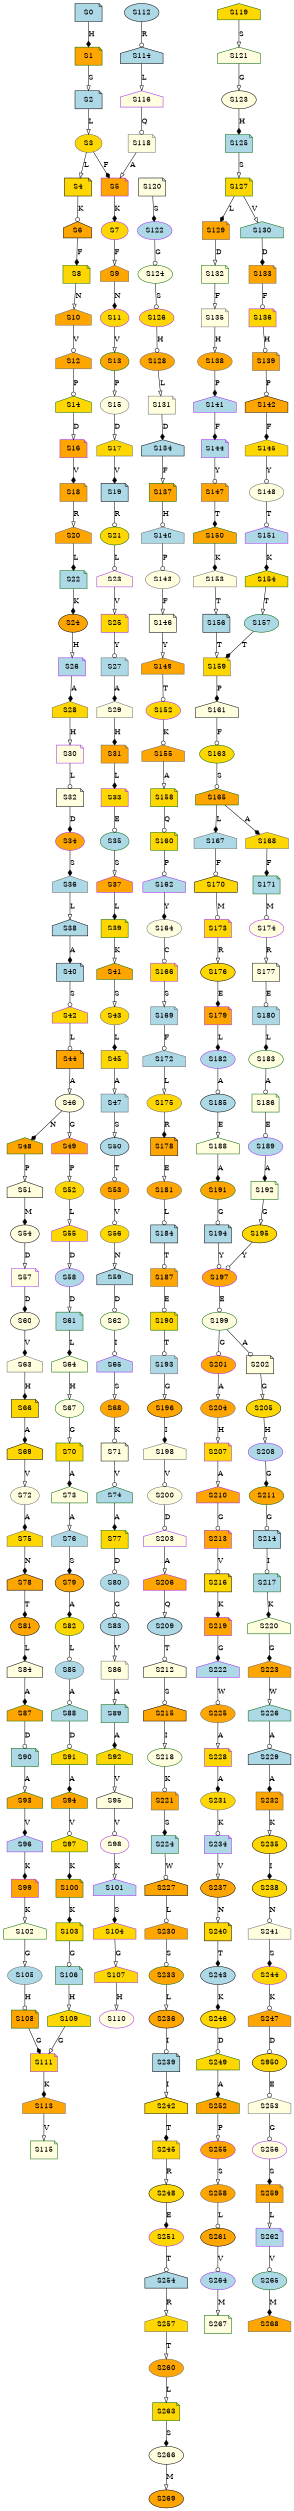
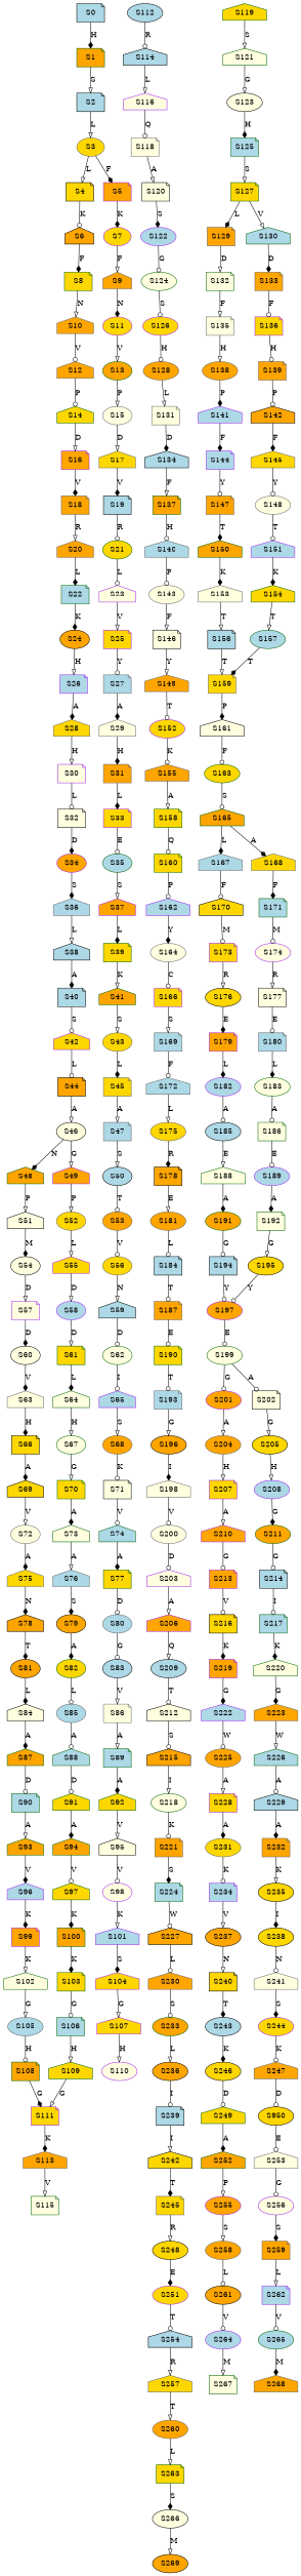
  strict digraph {
    node [color=gray40 fillcolor=orange shape=note style=filled]
    edge [arrowhead=onormal]
    S0 [color=black fillcolor=lightblue]
    S1 [color=darkgreen]
    S2 [color=black fillcolor=lightblue]
    S3 [fillcolor=gold shape=ellipse]
    S4 [color=black fillcolor=gold]
    S5 [color=purple]
    S6 [color=black shape=house]
    S7 [color=purple fillcolor=gold shape=ellipse]
    S8 [color=darkgreen fillcolor=gold]
    S9 [shape=house]
    S10 [shape=house]
    S11 [color=purple fillcolor=gold shape=ellipse]
    S12 [shape=house]
    S13 [color=darkgreen shape=ellipse]
    S14 [color=darkgreen fillcolor=gold shape=house]
    S15 [fillcolor=lightyellow shape=ellipse]
    S16 [color=purple]
    S17 [fillcolor=gold shape=house]
    S18
    S19 [color=black fillcolor=lightblue]
    S20 [shape=house]
    S21 [color=darkgreen fillcolor=gold shape=ellipse]
    S22 [color=darkgreen fillcolor=lightblue]
    S23 [color=purple fillcolor=lightyellow shape=house]
    S24 [color=black shape=ellipse]
    S25 [color=purple fillcolor=gold]
    S26 [color=purple fillcolor=lightblue]
    S27 [fillcolor=lightblue]
    S28 [fillcolor=gold shape=house]
    S29 [fillcolor=lightyellow shape=house]
    S30 [color=purple fillcolor=lightyellow]
    S31
    S32 [color=black fillcolor=lightyellow]
    S33 [color=purple fillcolor=gold]
    S34 [color=purple shape=ellipse]
    S35 [color=darkgreen fillcolor=lightblue shape=ellipse]
    S36 [fillcolor=lightblue shape=house]
    S37 [color=purple shape=house]
    S38 [color=black fillcolor=lightblue shape=house]
    S39 [color=darkgreen fillcolor=gold]
    S40 [color=black fillcolor=lightblue]
    S41 [color=darkgreen shape=house]
    S42 [color=purple fillcolor=gold shape=house]
    S43 [fillcolor=gold shape=ellipse]
    S44 [color=black]
    S45 [fillcolor=gold]
    S46 [color=black fillcolor=lightyellow shape=ellipse]
    S47 [fillcolor=lightblue]
    S48 [color=darkgreen shape=house]
    S49 [color=purple shape=house]
    S50 [color=black fillcolor=lightblue shape=ellipse]
    S51 [color=black fillcolor=lightyellow shape=house]
    S52 [fillcolor=gold shape=ellipse]
    S53 [shape=ellipse]
    S54 [color=black fillcolor=lightyellow shape=ellipse]
    S55 [color=purple fillcolor=gold shape=house]
    S56 [fillcolor=gold shape=ellipse]
    S57 [color=purple fillcolor=lightyellow]
    S58 [color=purple fillcolor=lightblue shape=ellipse]
    S59 [color=black fillcolor=lightblue shape=house]
    S60 [color=black fillcolor=lightyellow shape=ellipse]
-   S61 [color=darkgreen fillcolor=lightblue]
+   S61 [color=darkgreen fillcolor=gold]
    S62 [color=darkgreen fillcolor=lightyellow shape=ellipse]
    S63 [fillcolor=lightyellow shape=house]
    S64 [color=darkgreen fillcolor=lightyellow shape=house]
    S65 [color=purple fillcolor=lightblue shape=house]
    S66 [color=black fillcolor=gold]
    S67 [color=darkgreen fillcolor=lightyellow shape=ellipse]
    S68 [shape=ellipse]
    S69 [color=black fillcolor=gold shape=house]
    S70 [color=darkgreen fillcolor=gold]
    S71 [color=black fillcolor=lightyellow]
    S72 [fillcolor=lightyellow shape=ellipse]
    S73 [color=darkgreen fillcolor=lightyellow shape=house]
    S74 [color=darkgreen fillcolor=lightblue shape=house]
    S75 [fillcolor=gold shape=house]
    S76 [fillcolor=lightblue shape=house]
    S77 [color=darkgreen fillcolor=gold]
    S78 [color=black shape=house]
    S79 [color=black shape=ellipse]
    S80 [fillcolor=lightblue shape=ellipse]
    S81 [color=black shape=ellipse]
    S82 [color=darkgreen fillcolor=gold shape=ellipse]
    S83 [color=black fillcolor=lightblue shape=ellipse]
    S84 [color=black fillcolor=lightyellow shape=house]
    S85 [fillcolor=lightblue shape=ellipse]
    S86 [fillcolor=lightyellow]
    S87 [color=darkgreen shape=house]
    S88 [color=darkgreen fillcolor=lightblue shape=house]
    S89 [color=darkgreen fillcolor=lightblue]
    S90 [color=darkgreen fillcolor=lightblue]
    S91 [color=darkgreen fillcolor=gold shape=house]
    S92 [color=darkgreen fillcolor=gold shape=house]
    S93 [color=darkgreen shape=house]
    S94 [color=darkgreen shape=house]
    S95 [color=black fillcolor=lightyellow shape=house]
    S96 [color=purple fillcolor=lightblue shape=house]
    S97 [color=darkgreen fillcolor=gold shape=house]
    S98 [color=purple fillcolor=lightyellow shape=ellipse]
    S99 [color=purple]
    S100 [color=darkgreen]
    S101 [color=purple fillcolor=lightblue shape=house]
    S102 [color=darkgreen fillcolor=lightyellow shape=house]
    S103 [color=darkgreen fillcolor=gold]
    S104 [color=purple fillcolor=gold shape=house]
    S105 [fillcolor=lightblue shape=ellipse]
    S106 [color=darkgreen fillcolor=lightblue]
    S107 [color=purple fillcolor=gold shape=house]
    S108 [color=darkgreen]
    S109 [color=darkgreen fillcolor=gold shape=house]
    S110 [color=purple fillcolor=lightyellow shape=ellipse]
    S111 [color=purple fillcolor=gold]
    S113 [shape=house]
    S112 [color=black fillcolor=lightblue shape=ellipse]
    S114 [color=black fillcolor=lightblue shape=house]
    S115 [color=darkgreen fillcolor=lightyellow]
    S116 [color=purple fillcolor=lightyellow shape=house]
    S118 [fillcolor=lightyellow]
    S120 [color=black fillcolor=lightyellow]
    S119 [color=darkgreen fillcolor=gold shape=house]
    S121 [color=darkgreen fillcolor=lightyellow shape=house]
    S122 [color=purple fillcolor=lightblue shape=ellipse]
    S123 [color=black fillcolor=lightyellow shape=ellipse]
    S124 [color=darkgreen fillcolor=lightyellow shape=ellipse]
    S125 [color=darkgreen fillcolor=lightblue]
    S126 [color=purple fillcolor=gold shape=ellipse]
    S127 [color=darkgreen fillcolor=gold]
    S128 [shape=ellipse]
    S129
    S130 [color=darkgreen fillcolor=lightblue shape=house]
    S131 [fillcolor=lightyellow]
    S132 [color=darkgreen fillcolor=lightyellow]
    S133
    S134 [color=black fillcolor=lightblue shape=house]
    S135 [fillcolor=lightyellow]
    S136 [color=purple fillcolor=gold]
    S137 [color=darkgreen]
    S138 [shape=ellipse]
    S139
    S140 [fillcolor=lightblue shape=house]
    S141 [color=purple fillcolor=lightblue shape=house]
    S142 [color=black shape=house]
    S143 [fillcolor=lightyellow shape=ellipse]
    S144 [color=purple fillcolor=lightblue]
    S145 [fillcolor=gold shape=house]
    S146 [color=black fillcolor=lightyellow]
    S147
    S148 [fillcolor=lightyellow shape=ellipse]
    S149 [shape=house]
    S150 [color=darkgreen shape=house]
    S151 [color=purple fillcolor=lightblue shape=house]
    S152 [color=purple fillcolor=gold shape=ellipse]
    S153 [fillcolor=lightyellow shape=house]
    S154 [color=darkgreen fillcolor=gold shape=house]
    S155 [shape=house]
    S156 [color=black fillcolor=lightblue]
    S157 [color=darkgreen fillcolor=lightblue shape=ellipse]
    S158 [color=darkgreen fillcolor=gold]
    S159 [fillcolor=gold]
    S160 [color=darkgreen fillcolor=gold]
    S161 [color=black fillcolor=lightyellow shape=house]
    S162 [color=purple fillcolor=lightblue shape=house]
    S163 [color=darkgreen fillcolor=gold shape=ellipse]
    S164 [fillcolor=lightyellow shape=ellipse]
    S165 [color=darkgreen shape=house]
    S166 [color=purple fillcolor=gold]
    S167 [fillcolor=lightblue shape=house]
    S168 [fillcolor=gold shape=house]
    S169 [fillcolor=lightblue]
    S170 [color=black fillcolor=gold shape=house]
    S171 [color=darkgreen fillcolor=lightblue]
    S172 [fillcolor=lightblue shape=house]
    S173 [color=purple fillcolor=gold]
    S174 [color=purple fillcolor=lightyellow shape=ellipse]
    S175 [fillcolor=gold shape=ellipse]
    S176 [color=black fillcolor=gold shape=ellipse]
    S177 [color=black fillcolor=lightyellow]
    S178 [color=black]
    S179 [color=purple]
    S180 [fillcolor=lightblue]
    S181 [shape=ellipse]
    S182 [color=purple fillcolor=lightblue shape=ellipse]
    S183 [color=darkgreen fillcolor=lightyellow shape=ellipse]
    S184 [color=black fillcolor=lightblue]
    S185 [color=black fillcolor=lightblue shape=ellipse]
    S186 [color=darkgreen fillcolor=lightyellow]
    S187
    S188 [color=darkgreen fillcolor=lightyellow shape=house]
    S189 [color=purple fillcolor=lightblue shape=ellipse]
    S190 [color=darkgreen fillcolor=gold]
    S191 [color=darkgreen shape=ellipse]
    S192 [color=darkgreen fillcolor=lightyellow]
    S193 [fillcolor=lightblue]
    S194 [color=black fillcolor=lightblue]
    S195 [color=black fillcolor=gold shape=ellipse]
    S196 [color=black shape=ellipse]
    S197 [color=purple shape=ellipse]
    S198 [fillcolor=lightyellow shape=house]
    S199 [color=darkgreen fillcolor=lightyellow shape=ellipse]
    S200 [fillcolor=lightyellow shape=ellipse]
    S201 [color=purple shape=ellipse]
    S202 [color=black fillcolor=lightyellow]
    S203 [color=purple fillcolor=lightyellow shape=house]
    S204 [shape=ellipse]
    S205 [color=black fillcolor=gold shape=ellipse]
    S206 [color=purple shape=house]
    S207 [color=purple fillcolor=gold]
    S208 [color=purple fillcolor=lightblue shape=ellipse]
    S209 [color=black fillcolor=lightblue shape=ellipse]
    S210 [color=purple shape=house]
    S211 [color=darkgreen shape=ellipse]
    S212 [color=black fillcolor=lightyellow shape=house]
    S213 [color=purple]
    S214 [color=black fillcolor=lightblue]
    S215 [color=black shape=house]
    S216 [color=black fillcolor=gold]
    S217 [color=darkgreen fillcolor=lightblue]
    S218 [color=darkgreen fillcolor=lightyellow shape=ellipse]
    S219 [color=purple]
    S220 [color=darkgreen fillcolor=lightyellow shape=house]
    S221
    S222 [color=purple fillcolor=lightblue shape=house]
    S223 [shape=house]
    S224 [color=darkgreen fillcolor=lightblue]
    S225 [shape=ellipse]
    S226 [color=darkgreen fillcolor=lightblue shape=house]
    S227 [color=black shape=house]
    S228 [color=purple fillcolor=gold]
    S229 [color=black fillcolor=lightblue shape=house]
    S230 [shape=house]
    S231 [fillcolor=gold shape=ellipse]
    S232
    S233 [color=darkgreen shape=ellipse]
    S234 [color=purple fillcolor=lightblue]
    S235 [color=black fillcolor=gold shape=ellipse]
    S236 [color=black shape=ellipse]
    S237 [color=black shape=ellipse]
    S238 [color=black fillcolor=gold shape=ellipse]
    S239 [color=black fillcolor=lightblue]
    S240 [color=black fillcolor=gold]
    S241 [fillcolor=lightyellow shape=house]
    S242 [color=black fillcolor=gold shape=house]
    S243 [color=black fillcolor=lightblue shape=ellipse]
    S244 [color=purple fillcolor=gold shape=ellipse]
    S245 [fillcolor=gold]
    S246 [color=black fillcolor=gold shape=ellipse]
    S247 [shape=house]
    S248 [color=black fillcolor=gold shape=ellipse]
    S249 [color=darkgreen fillcolor=gold shape=house]
    n250 [color=black fillcolor=gold label=S950 shape=ellipse]
    S251 [color=purple fillcolor=gold shape=ellipse]
    S252 [color=darkgreen shape=house]
    S253 [fillcolor=lightyellow shape=house]
    S254 [color=black fillcolor=lightblue shape=house]
    S255 [color=purple shape=ellipse]
    S256 [color=purple fillcolor=lightyellow shape=ellipse]
    S257 [fillcolor=gold shape=house]
    S258 [shape=ellipse]
    S259
    S260 [shape=ellipse]
    S261 [color=black shape=ellipse]
    S262 [color=purple fillcolor=lightblue]
    S263 [color=darkgreen fillcolor=gold]
    S264 [color=purple fillcolor=lightblue shape=ellipse]
    S265 [color=darkgreen fillcolor=lightblue shape=ellipse]
    S266 [color=black fillcolor=lightyellow shape=ellipse]
    S267 [color=darkgreen fillcolor=lightyellow]
    S268 [shape=house]
    S269 [color=black shape=ellipse]
    S0 -> S1 [arrowhead=diamond label=H]
    S1 -> S2 [label=S]
    S2 -> S3 [label=L]
    S3 -> S4 [label=L]
    S3 -> S5 [arrowhead=diamond label=F]
    S4 -> S6 [arrowhead=odot label=K]
    S5 -> S7 [arrowhead=diamond label=K]
    S6 -> S8 [arrowhead=diamond label=F]
    S7 -> S9 [label=F]
    S8 -> S10 [label=N]
    S9 -> S11 [arrowhead=diamond label=N]
    S10 -> S12 [arrowhead=odot label=V]
    S11 -> S13 [label=V]
    S12 -> S14 [arrowhead=odot label=P]
    S13 -> S15 [label=P]
    S14 -> S16 [label=D]
    S15 -> S17 [label=D]
    S16 -> S18 [arrowhead=diamond label=V]
    S17 -> S19 [arrowhead=diamond label=V]
    S18 -> S20 [label=R]
    S19 -> S21 [arrowhead=odot label=R]
    S20 -> S22 [arrowhead=diamond label=L]
    S21 -> S23 [arrowhead=odot label=L]
    S22 -> S24 [arrowhead=diamond label=K]
    S23 -> S25 [label=V]
    S24 -> S26 [label=H]
    S25 -> S27 [arrowhead=odot label=Y]
    S26 -> S28 [arrowhead=diamond label=A]
    S27 -> S29 [arrowhead=diamond label=A]
    S28 -> S30 [label=H]
    S29 -> S31 [arrowhead=diamond label=H]
    S30 -> S32 [arrowhead=odot label=L]
    S31 -> S33 [arrowhead=diamond label=L]
    S32 -> S34 [arrowhead=diamond label=D]
    S33 -> S35 [arrowhead=odot label=E]
    S34 -> S36 [arrowhead=diamond label=S]
    S35 -> S37 [label=S]
    S36 -> S38 [label=L]
    S37 -> S39 [arrowhead=diamond label=L]
    S38 -> S40 [arrowhead=diamond label=A]
    S39 -> S41 [label=K]
    S40 -> S42 [arrowhead=odot label=S]
    S41 -> S43 [label=S]
    S42 -> S44 [arrowhead=odot label=L]
    S43 -> S45 [arrowhead=diamond label=L]
    S44 -> S46 [label=A]
    S45 -> S47 [label=A]
    S46 -> S48 [arrowhead=diamond label=N]
    S46 -> S49 [label=G]
    S47 -> S50 [label=S]
    S48 -> S51 [label=P]
    S49 -> S52 [label=P]
    S50 -> S53 [arrowhead=odot label=T]
    S51 -> S54 [arrowhead=diamond label=M]
    S52 -> S55 [label=L]
    S53 -> S56 [arrowhead=odot label=V]
    S54 -> S57 [label=D]
    S55 -> S58 [label=D]
    S56 -> S59 [label=N]
    S57 -> S60 [arrowhead=diamond label=D]
    S58 -> S61 [label=D]
    S59 -> S62 [arrowhead=odot label=D]
    S60 -> S63 [arrowhead=diamond label=V]
    S61 -> S64 [arrowhead=diamond label=L]
    S62 -> S65 [arrowhead=odot label=I]
    S63 -> S66 [arrowhead=diamond label=H]
    S64 -> S67 [label=H]
    S65 -> S68 [label=S]
    S66 -> S69 [arrowhead=diamond label=A]
    S67 -> S70 [label=G]
    S68 -> S71 [arrowhead=odot label=K]
    S69 -> S72 [label=V]
    S70 -> S73 [arrowhead=diamond label=A]
    S71 -> S74 [arrowhead=odot label=V]
    S72 -> S75 [arrowhead=diamond label=A]
    S73 -> S76 [label=A]
    S74 -> S77 [arrowhead=diamond label=A]
    S75 -> S78 [arrowhead=diamond label=N]
    S76 -> S79 [arrowhead=diamond label=S]
    S77 -> S80 [arrowhead=odot label=D]
    S78 -> S81 [arrowhead=diamond label=T]
    S79 -> S82 [arrowhead=diamond label=A]
    S80 -> S83 [arrowhead=odot label=G]
    S81 -> S84 [arrowhead=diamond label=L]
    S82 -> S85 [arrowhead=odot label=L]
    S83 -> S86 [label=V]
    S84 -> S87 [arrowhead=diamond label=A]
    S85 -> S88 [arrowhead=odot label=A]
    S86 -> S89 [label=A]
    S87 -> S90 [arrowhead=odot label=D]
    S88 -> S91 [arrowhead=odot label=D]
    S89 -> S92 [arrowhead=diamond label=A]
    S90 -> S93 [label=A]
    S91 -> S94 [arrowhead=diamond label=A]
    S92 -> S95 [label=V]
    S93 -> S96 [arrowhead=diamond label=V]
    S94 -> S97 [arrowhead=odot label=V]
    S95 -> S98 [arrowhead=odot label=V]
    S96 -> S99 [arrowhead=diamond label=K]
    S97 -> S100 [arrowhead=diamond label=K]
    S98 -> S101 [label=K]
    S99 -> S102 [label=K]
    S100 -> S103 [arrowhead=diamond label=K]
    S101 -> S104 [arrowhead=diamond label=S]
    S102 -> S105 [label=G]
    S103 -> S106 [arrowhead=odot label=G]
    S104 -> S107 [label=G]
    S105 -> S108 [arrowhead=odot label=H]
    S106 -> S109 [label=H]
    S107 -> S110 [label=H]
    S108 -> S111 [arrowhead=diamond label=G]
    S109 -> S111 [label=G]
    S111 -> S113 [arrowhead=diamond label=K]
    S113 -> S115 [label=V]
    S112 -> S114 [arrowhead=odot label=R]
    S114 -> S116 [label=L]
    S116 -> S118 [arrowhead=odot label=Q]
-   S118 -> S5 [label=A]
+   S118 -> S120 [label=A]
    S120 -> S122 [arrowhead=diamond label=S]
    S119 -> S121 [label=S]
    S121 -> S123 [label=G]
    S122 -> S124 [arrowhead=odot label=G]
    S123 -> S125 [arrowhead=diamond label=H]
    S124 -> S126 [arrowhead=odot label=S]
    S125 -> S127 [label=S]
    S126 -> S128 [arrowhead=odot label=H]
    S127 -> S129 [arrowhead=diamond label=L]
    S127 -> S130 [label=V]
    S128 -> S131 [label=L]
    S129 -> S132 [label=D]
    S130 -> S133 [arrowhead=diamond label=D]
    S131 -> S134 [arrowhead=diamond label=D]
    S132 -> S135 [label=F]
    S133 -> S136 [arrowhead=odot label=F]
    S134 -> S137 [label=F]
    S135 -> S138 [label=H]
    S136 -> S139 [arrowhead=odot label=H]
    S137 -> S140 [arrowhead=odot label=H]
    S138 -> S141 [arrowhead=diamond label=P]
    S139 -> S142 [arrowhead=odot label=P]
    S140 -> S143 [arrowhead=odot label=P]
    S141 -> S144 [arrowhead=diamond label=F]
    S142 -> S145 [arrowhead=diamond label=F]
    S143 -> S146 [label=F]
    S144 -> S147 [arrowhead=odot label=Y]
    S145 -> S148 [arrowhead=odot label=Y]
    S146 -> S149 [label=Y]
    S147 -> S150 [arrowhead=diamond label=T]
    S148 -> S151 [arrowhead=odot label=T]
    S149 -> S152 [arrowhead=odot label=T]
    S150 -> S153 [arrowhead=diamond label=K]
    S151 -> S154 [arrowhead=diamond label=K]
    S152 -> S155 [arrowhead=odot label=K]
    S153 -> S156 [label=T]
    S154 -> S157 [label=T]
    S155 -> S158 [label=A]
    S156 -> S159 [label=T]
    S157 -> S159 [arrowhead=diamond label=T]
    S158 -> S160 [arrowhead=odot label=Q]
    S159 -> S161 [arrowhead=diamond label=P]
    S160 -> S162 [arrowhead=odot label=P]
    S161 -> S163 [arrowhead=odot label=F]
    S162 -> S164 [arrowhead=diamond label=Y]
    S163 -> S165 [arrowhead=odot label=S]
    S164 -> S166 [arrowhead=odot label=C]
    S165 -> S167 [arrowhead=diamond label=L]
    S165 -> S168 [arrowhead=diamond label=A]
    S166 -> S169 [label=S]
    S167 -> S170 [arrowhead=odot label=F]
    S168 -> S171 [arrowhead=diamond label=F]
    S169 -> S172 [arrowhead=odot label=F]
    S170 -> S173 [arrowhead=odot label=M]
    S171 -> S174 [arrowhead=odot label=M]
    S172 -> S175 [label=L]
    S173 -> S176 [label=R]
    S174 -> S177 [label=R]
    S175 -> S178 [arrowhead=diamond label=R]
    S176 -> S179 [arrowhead=diamond label=E]
    S177 -> S180 [arrowhead=odot label=E]
    S178 -> S181 [label=E]
    S179 -> S182 [arrowhead=diamond label=L]
    S180 -> S183 [arrowhead=diamond label=L]
    S181 -> S184 [arrowhead=odot label=L]
    S182 -> S185 [arrowhead=odot label=A]
    S183 -> S186 [arrowhead=odot label=A]
    S184 -> S187 [arrowhead=odot label=T]
    S185 -> S188 [label=E]
    S186 -> S189 [arrowhead=odot label=E]
    S187 -> S190 [arrowhead=odot label=E]
    S188 -> S191 [arrowhead=diamond label=A]
    S189 -> S192 [arrowhead=diamond label=A]
    S190 -> S193 [arrowhead=odot label=T]
    S191 -> S194 [arrowhead=odot label=G]
    S192 -> S195 [label=G]
    S193 -> S196 [label=G]
    S194 -> S197 [arrowhead=odot label=Y]
    S195 -> S197 [arrowhead=odot label=Y]
    S196 -> S198 [arrowhead=diamond label=I]
    S197 -> S199 [arrowhead=odot label=E]
    S198 -> S200 [arrowhead=odot label=V]
    S199 -> S201 [arrowhead=odot label=G]
    S199 -> S202 [arrowhead=odot label=A]
    S200 -> S203 [arrowhead=odot label=D]
    S201 -> S204 [label=A]
    S202 -> S205 [label=G]
    S203 -> S206 [label=A]
    S204 -> S207 [label=H]
    S205 -> S208 [label=H]
    S206 -> S209 [label=Q]
    S207 -> S210 [label=A]
    S208 -> S211 [arrowhead=diamond label=G]
    S209 -> S212 [arrowhead=odot label=T]
    S210 -> S213 [arrowhead=odot label=G]
    S211 -> S214 [arrowhead=odot label=G]
    S212 -> S215 [arrowhead=odot label=S]
    S213 -> S216 [arrowhead=odot label=V]
    S214 -> S217 [arrowhead=odot label=I]
    S215 -> S218 [label=I]
    S216 -> S219 [arrowhead=diamond label=K]
    S217 -> S220 [arrowhead=diamond label=K]
    S218 -> S221 [arrowhead=odot label=K]
    S219 -> S222 [arrowhead=diamond label=G]
    S220 -> S223 [arrowhead=diamond label=G]
    S221 -> S224 [arrowhead=diamond label=S]
    S222 -> S225 [arrowhead=odot label=W]
    S223 -> S226 [label=W]
    S224 -> S227 [arrowhead=odot label=W]
    S225 -> S228 [label=A]
    S226 -> S229 [arrowhead=odot label=A]
    S227 -> S230 [arrowhead=odot label=L]
    S228 -> S231 [arrowhead=diamond label=A]
    S229 -> S232 [arrowhead=diamond label=A]
    S230 -> S233 [arrowhead=odot label=S]
    S231 -> S234 [arrowhead=odot label=K]
    S232 -> S235 [label=K]
    S233 -> S236 [label=L]
    S234 -> S237 [label=V]
    S235 -> S238 [arrowhead=diamond label=I]
    S236 -> S239 [arrowhead=odot label=I]
    S237 -> S240 [label=N]
    S238 -> S241 [arrowhead=odot label=N]
    S239 -> S242 [label=I]
    S240 -> S243 [arrowhead=diamond label=T]
    S241 -> S244 [arrowhead=diamond label=S]
    S242 -> S245 [arrowhead=diamond label=T]
    S243 -> S246 [arrowhead=diamond label=K]
    S244 -> S247 [arrowhead=odot label=K]
    S245 -> S248 [label=R]
    S246 -> S249 [arrowhead=odot label=D]
    S247 -> n250 [arrowhead=odot label=D]
    S248 -> S251 [arrowhead=diamond label=E]
    S249 -> S252 [arrowhead=diamond label=A]
    n250 -> S253 [arrowhead=odot label=E]
    S251 -> S254 [arrowhead=odot label=T]
    S252 -> S255 [label=P]
    S253 -> S256 [arrowhead=odot label=G]
    S254 -> S257 [label=R]
    S255 -> S258 [label=S]
    S256 -> S259 [arrowhead=diamond label=S]
    S257 -> S260 [label=T]
    S258 -> S261 [arrowhead=odot label=L]
    S259 -> S262 [label=L]
    S260 -> S263 [label=L]
    S261 -> S264 [arrowhead=odot label=V]
    S262 -> S265 [arrowhead=odot label=V]
    S263 -> S266 [arrowhead=diamond label=S]
    S264 -> S267 [label=M]
    S265 -> S268 [arrowhead=diamond label=M]
    S266 -> S269 [label=M]
  }
